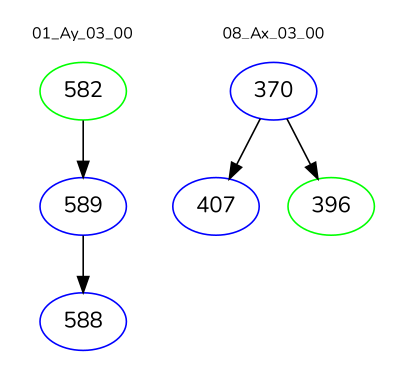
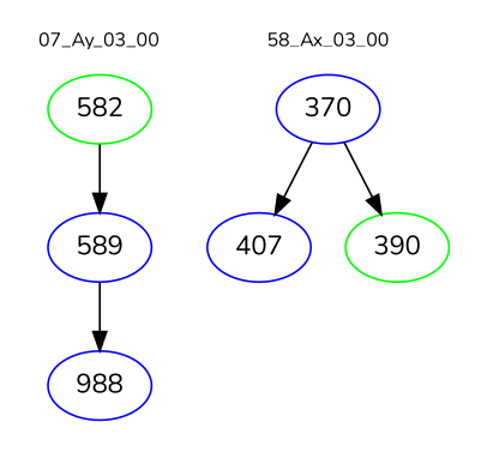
  digraph {
    fontname=Nunito
    node [color=blue fontname=Nunito]
    edge [color=black fontname=Nunito]
    n1 [label=589]
    n2 [color=green label=582]
-   n3 [label=588]
+   n3 [label=988]
    n4 [label=370]
    n5 [label=407]
-   n6 [color=green label=396]
+   n6 [color=green label=390]
    subgraph cluster_1 {
      color=white
      fontsize=10
-     label="01_Ay_03_00"
+     label="07_Ay_03_00"
      n1
      n2
      n3
    }
    subgraph cluster_2 {
      color=white
      fontsize=10
-     label="08_Ax_03_00"
+     label="58_Ax_03_00"
      n4
      n5
      n6
    }
    n1 -> n3
    n2 -> n1
    n4 -> n5
    n4 -> n6
  }
